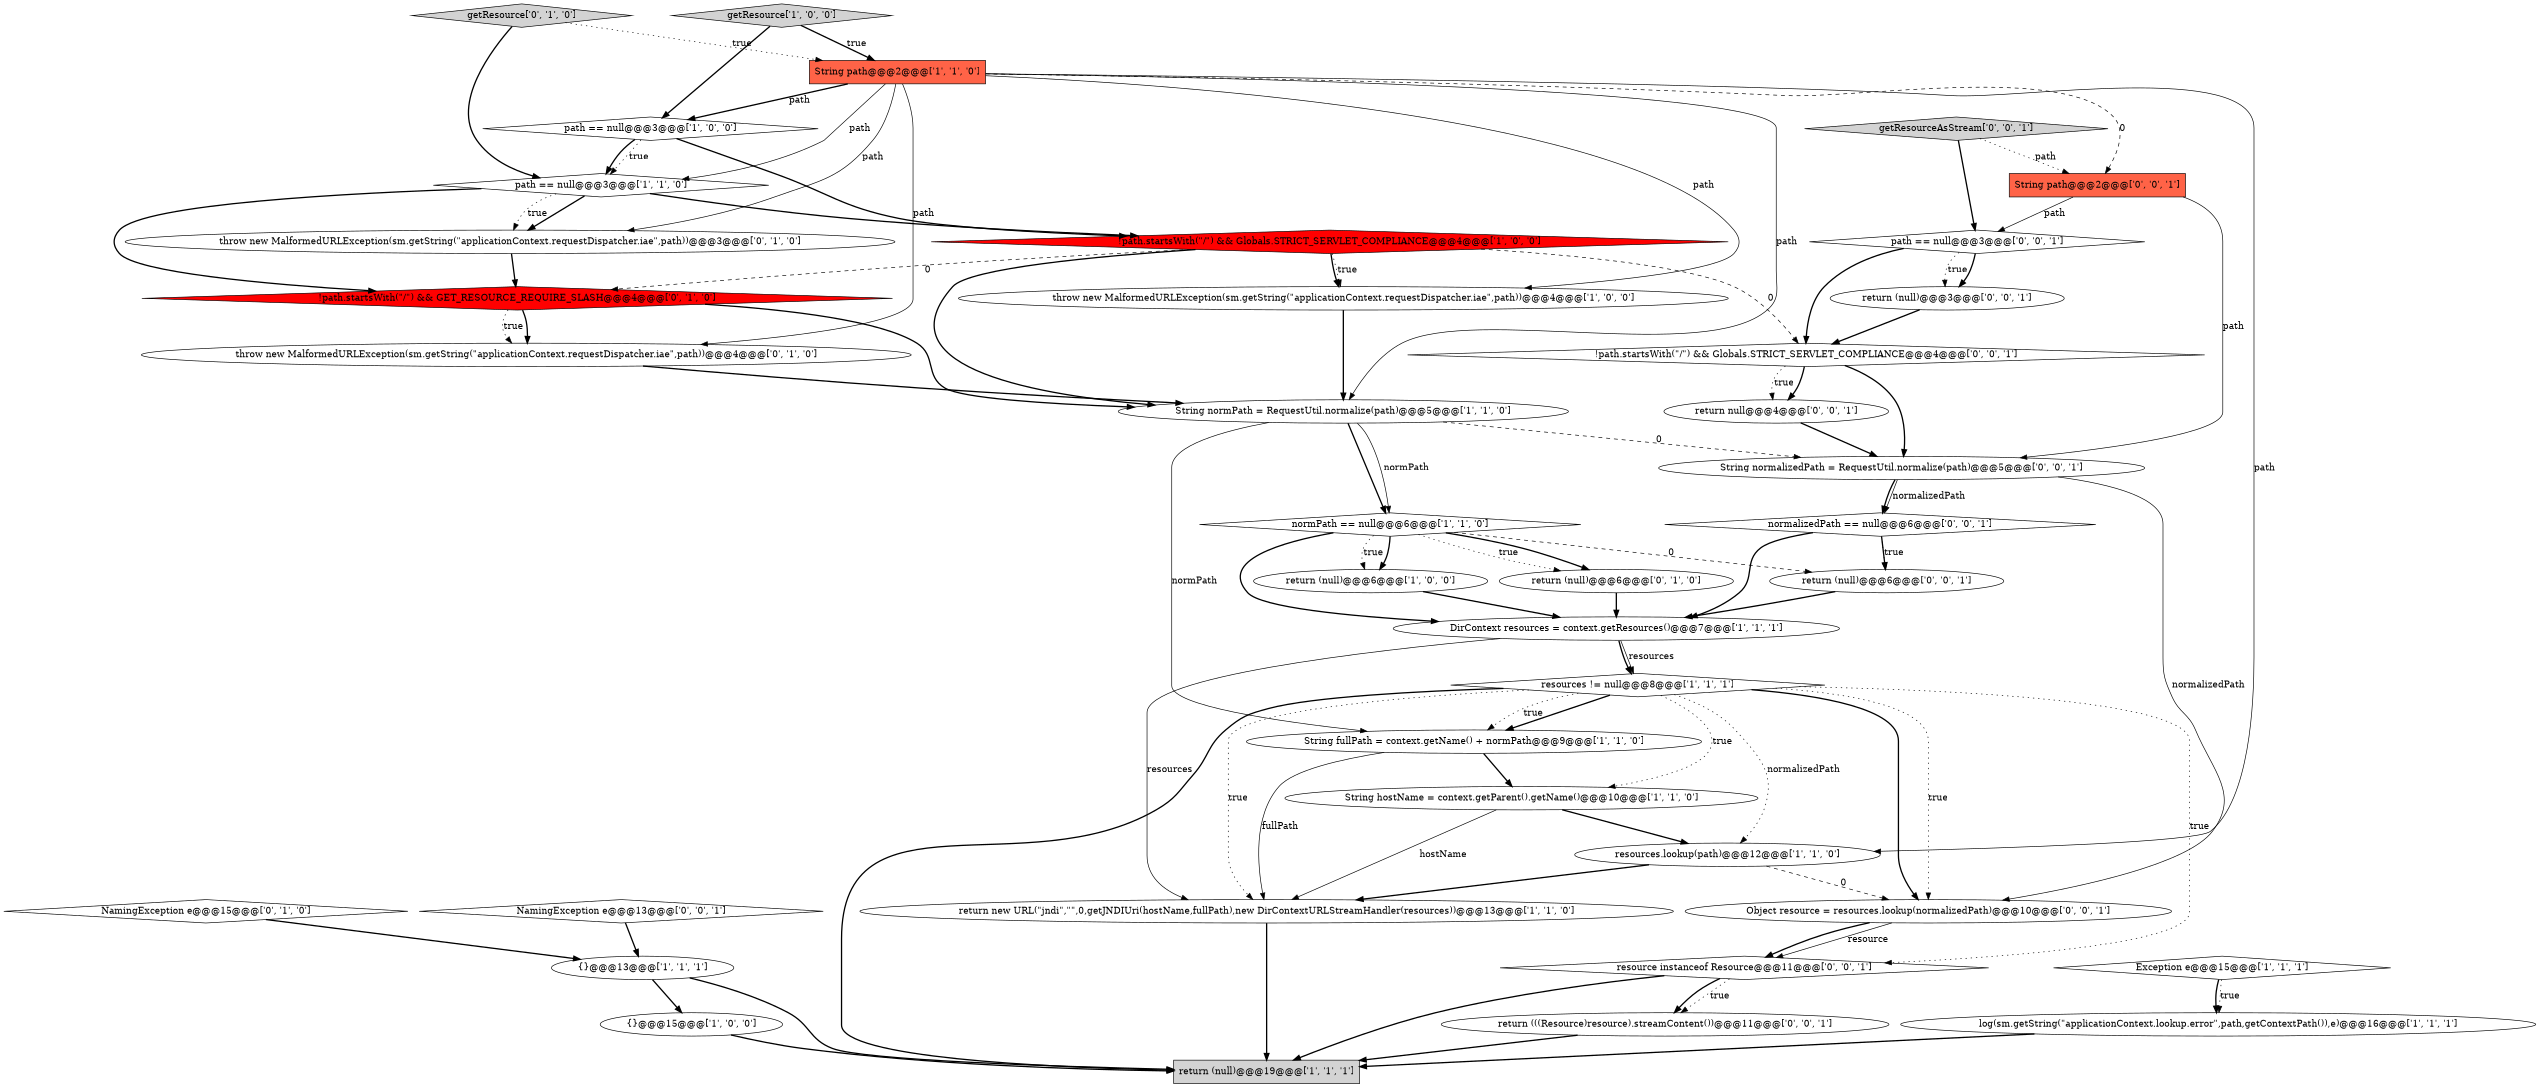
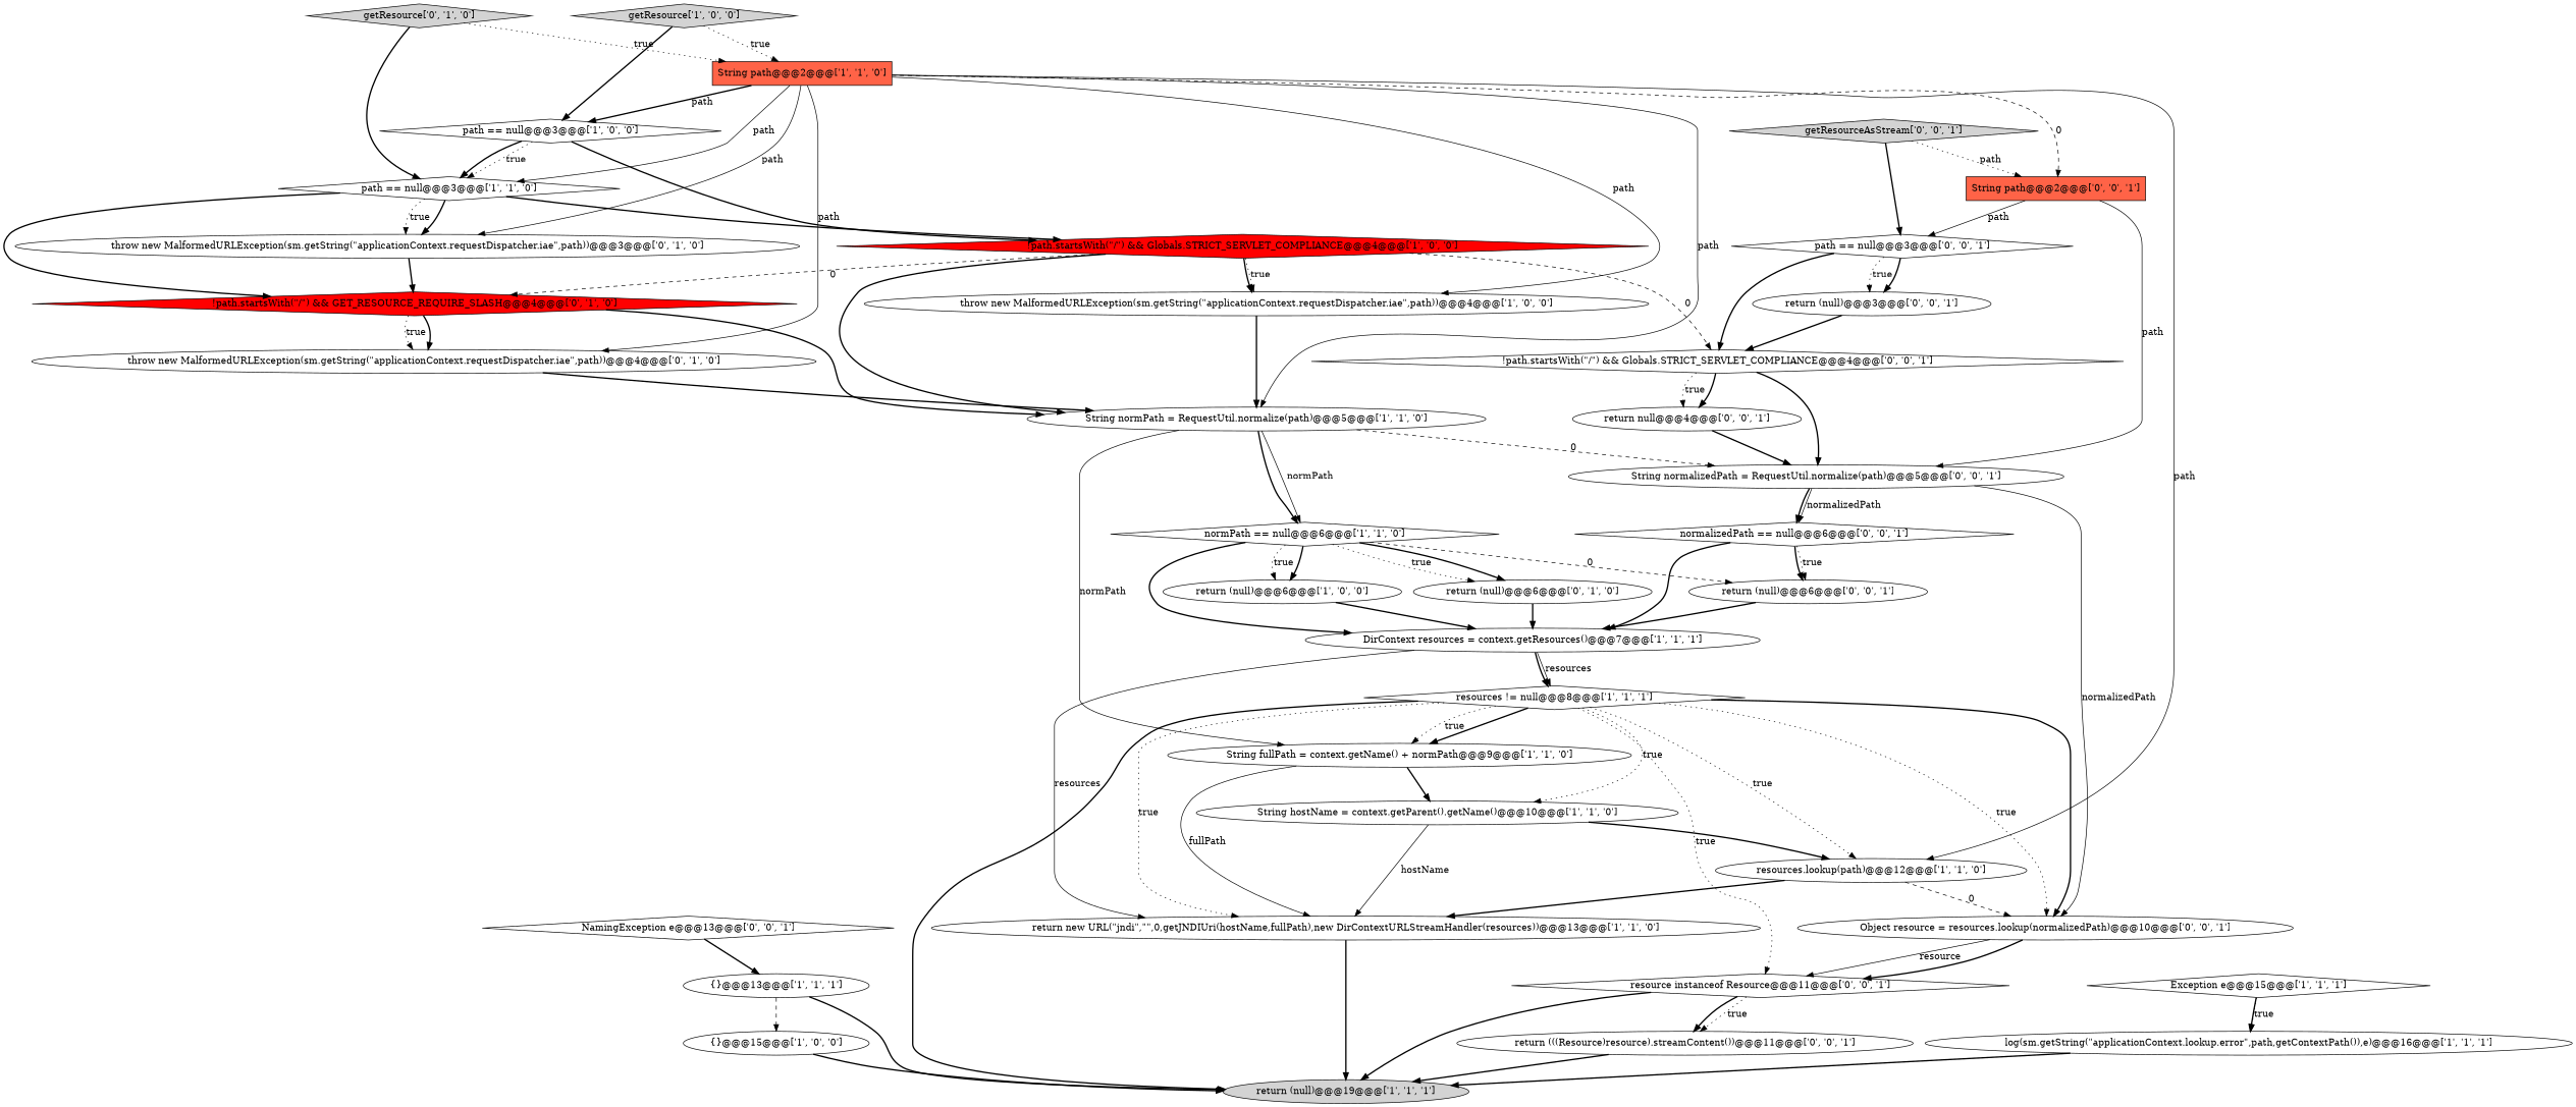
  digraph {
    node [fillcolor=white shape=ellipse style=filled]
    edge [style=bold]
    n1 [fillcolor=red label="!path.startsWith(\"/\") && GET_RESOURCE_REQUIRE_SLASH@@@4@@@['0', '1', '0']" shape=diamond]
    n2 [label="String normPath = RequestUtil.normalize(path)@@@5@@@['1', '1', '0']"]
    n3 [label="throw new MalformedURLException(sm.getString(\"applicationContext.requestDispatcher.iae\",path))@@@4@@@['0', '1', '0']"]
    n4 [label="String normalizedPath = RequestUtil.normalize(path)@@@5@@@['0', '0', '1']"]
    n5 [label="String fullPath = context.getName() + normPath@@@9@@@['1', '1', '0']"]
    n6 [label="normPath == null@@@6@@@['1', '1', '0']" shape=diamond]
    n7 [label="normalizedPath == null@@@6@@@['0', '0', '1']" shape=diamond]
    n8 [label="Object resource = resources.lookup(normalizedPath)@@@10@@@['0', '0', '1']"]
    n9 [label="String hostName = context.getParent().getName()@@@10@@@['1', '1', '0']"]
    n10 [label="return new URL(\"jndi\",\"\",0,getJNDIUri(hostName,fullPath),new DirContextURLStreamHandler(resources))@@@13@@@['1', '1', '0']"]
    n11 [label="return (null)@@@6@@@['0', '0', '1']"]
    n12 [label="DirContext resources = context.getResources()@@@7@@@['1', '1', '1']"]
    n13 [label="return (null)@@@6@@@['1', '0', '0']"]
    n14 [label="return (null)@@@6@@@['0', '1', '0']"]
    n15 [label="NamingException e@@@13@@@['0', '0', '1']" shape=diamond]
    n16 [label="{}@@@13@@@['1', '1', '1']"]
-   n17 [fillcolor=lightgray label="return (null)@@@19@@@['1', '1', '1']" shape=box]
+   n17 [fillcolor=lightgray label="return (null)@@@19@@@['1', '1', '1']"]
    n18 [label="{}@@@15@@@['1', '0', '0']"]
    n19 [label="resources.lookup(path)@@@12@@@['1', '1', '0']"]
    n20 [fillcolor=red label="!path.startsWith(\"/\") && Globals.STRICT_SERVLET_COMPLIANCE@@@4@@@['1', '0', '0']" shape=diamond]
    n21 [label="!path.startsWith(\"/\") && Globals.STRICT_SERVLET_COMPLIANCE@@@4@@@['0', '0', '1']" shape=diamond]
    n22 [label="throw new MalformedURLException(sm.getString(\"applicationContext.requestDispatcher.iae\",path))@@@4@@@['1', '0', '0']"]
    n23 [label="return null@@@4@@@['0', '0', '1']"]
    n24 [label="resources != null@@@8@@@['1', '1', '1']" shape=diamond]
    n25 [label="resource instanceof Resource@@@11@@@['0', '0', '1']" shape=diamond]
    n26 [label="return (((Resource)resource).streamContent())@@@11@@@['0', '0', '1']"]
    n27 [label="path == null@@@3@@@['1', '1', '0']" shape=diamond]
    n28 [label="throw new MalformedURLException(sm.getString(\"applicationContext.requestDispatcher.iae\",path))@@@3@@@['0', '1', '0']"]
    n29 [label="Exception e@@@15@@@['1', '1', '1']" shape=diamond]
    n30 [label="log(sm.getString(\"applicationContext.lookup.error\",path,getContextPath()),e)@@@16@@@['1', '1', '1']"]
-   n31 [label="NamingException e@@@15@@@['0', '1', '0']" shape=diamond]
    n32 [fillcolor=lightgray label="getResourceAsStream['0', '0', '1']" shape=diamond]
    n33 [label="path == null@@@3@@@['0', '0', '1']" shape=diamond]
    n34 [fillcolor=tomato label="String path@@@2@@@['0', '0', '1']" shape=box]
    n35 [label="return (null)@@@3@@@['0', '0', '1']"]
    n36 [fillcolor=tomato label="String path@@@2@@@['1', '1', '0']" shape=box]
    n37 [label="path == null@@@3@@@['1', '0', '0']" shape=diamond]
    n38 [fillcolor=lightgray label="getResource['1', '0', '0']" shape=diamond]
    n39 [fillcolor=lightgray label="getResource['0', '1', '0']" shape=diamond]
    n1 -> n2
    n1 -> n3
    n1 -> n3 [label=true style=dotted]
    n2 -> n4 [label=0 style=dashed]
    n2 -> n5 [label=normPath style=solid]
    n2 -> n6 [label=normPath style=solid]
    n2 -> n6
    n3 -> n2
    n4 -> n7
    n4 -> n7 [label=normalizedPath style=solid]
    n4 -> n8 [label=normalizedPath style=solid]
    n5 -> n9
    n5 -> n10 [label=fullPath style=solid]
    n6 -> n11 [label=0 style=dashed]
    n6 -> n12
    n6 -> n13
    n6 -> n13 [label=true style=dotted]
    n6 -> n14
    n6 -> n14 [label=true style=dotted]
    n7 -> n11 [label=true style=dotted]
    n7 -> n11
    n7 -> n12
    n8 -> n25 [label=resource style=solid]
    n8 -> n25
    n9 -> n10 [label=hostName style=solid]
    n9 -> n19
    n10 -> n17
    n11 -> n12
    n12 -> n10 [label=resources style=solid]
    n12 -> n24
    n12 -> n24 [label=resources style=solid]
    n13 -> n12
    n14 -> n12
    n15 -> n16
    n16 -> n17
-   n16 -> n18
+   n16 -> n18 [style=dashed]
    n18 -> n17
    n19 -> n8 [label=0 style=dashed]
    n19 -> n10
    n20 -> n1 [label=0 style=dashed]
    n20 -> n2
    n20 -> n21 [label=0 style=dashed]
    n20 -> n22
    n20 -> n22 [label=true style=dotted]
    n21 -> n4
    n21 -> n23
    n21 -> n23 [label=true style=dotted]
    n22 -> n2
    n23 -> n4
    n24 -> n5
    n24 -> n5 [label=true style=dotted]
    n24 -> n8
    n24 -> n8 [label=true style=dotted]
    n24 -> n9 [label=true style=dotted]
    n24 -> n10 [label=true style=dotted]
    n24 -> n17
-   n24 -> n19 [label=normalizedPath style=dotted]
+   n24 -> n19 [label=true style=dotted]
    n24 -> n25 [label=true style=dotted]
    n25 -> n17
    n25 -> n26 [label=true style=dotted]
    n25 -> n26
    n26 -> n17
    n27 -> n1
    n27 -> n20
    n27 -> n28
    n27 -> n28 [label=true style=dotted]
    n28 -> n1
    n29 -> n30
    n29 -> n30 [label=true style=dotted]
    n30 -> n17
-   n31 -> n16
    n32 -> n33
    n32 -> n34 [label=path style=dotted]
    n33 -> n21
    n33 -> n35 [label=true style=dotted]
    n33 -> n35
    n34 -> n4 [label=path style=solid]
    n34 -> n33 [label=path style=solid]
    n35 -> n21
    n36 -> n2 [label=path style=solid]
    n36 -> n3 [label=path style=solid]
    n36 -> n19 [label=path style=solid]
    n36 -> n22 [label=path style=solid]
    n36 -> n27 [label=path style=solid]
    n36 -> n28 [label=path style=solid]
    n36 -> n34 [label=0 style=dashed]
    n36 -> n37 [label=path]
    n37 -> n20
    n37 -> n27 [label=true style=dotted]
    n37 -> n27
-   n38 -> n36 [label=true]
+   n38 -> n36 [label=true style=dotted]
    n38 -> n37
    n39 -> n27
    n39 -> n36 [label=true style=dotted]
  }
